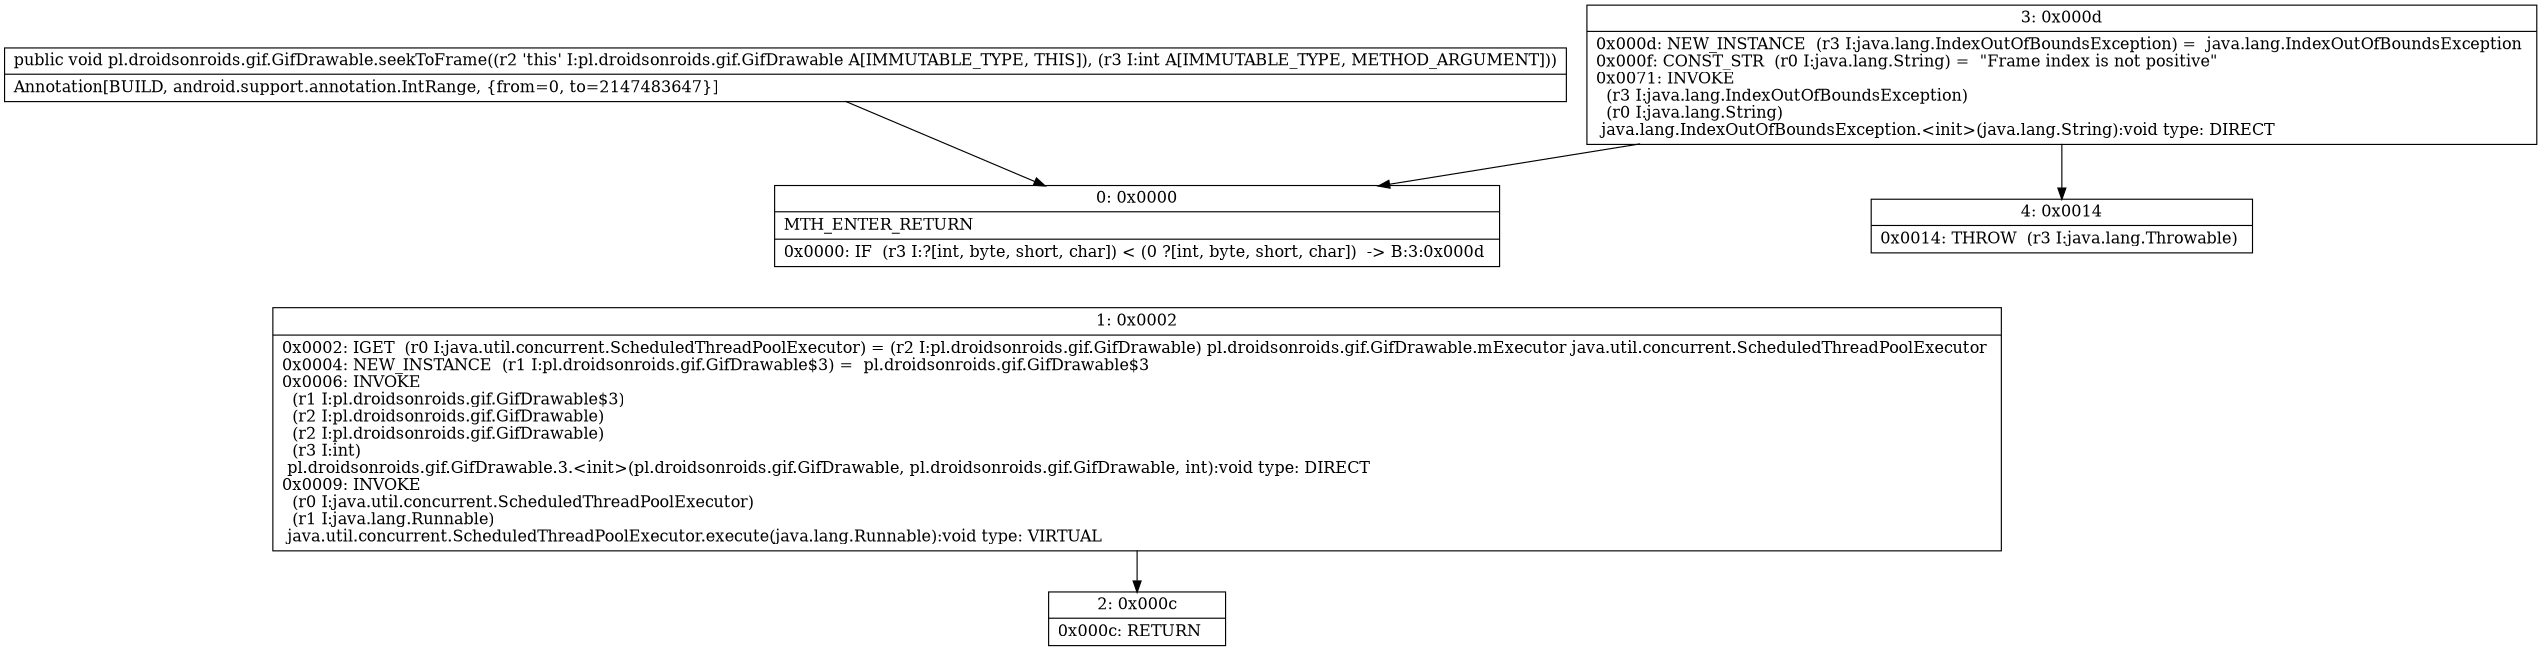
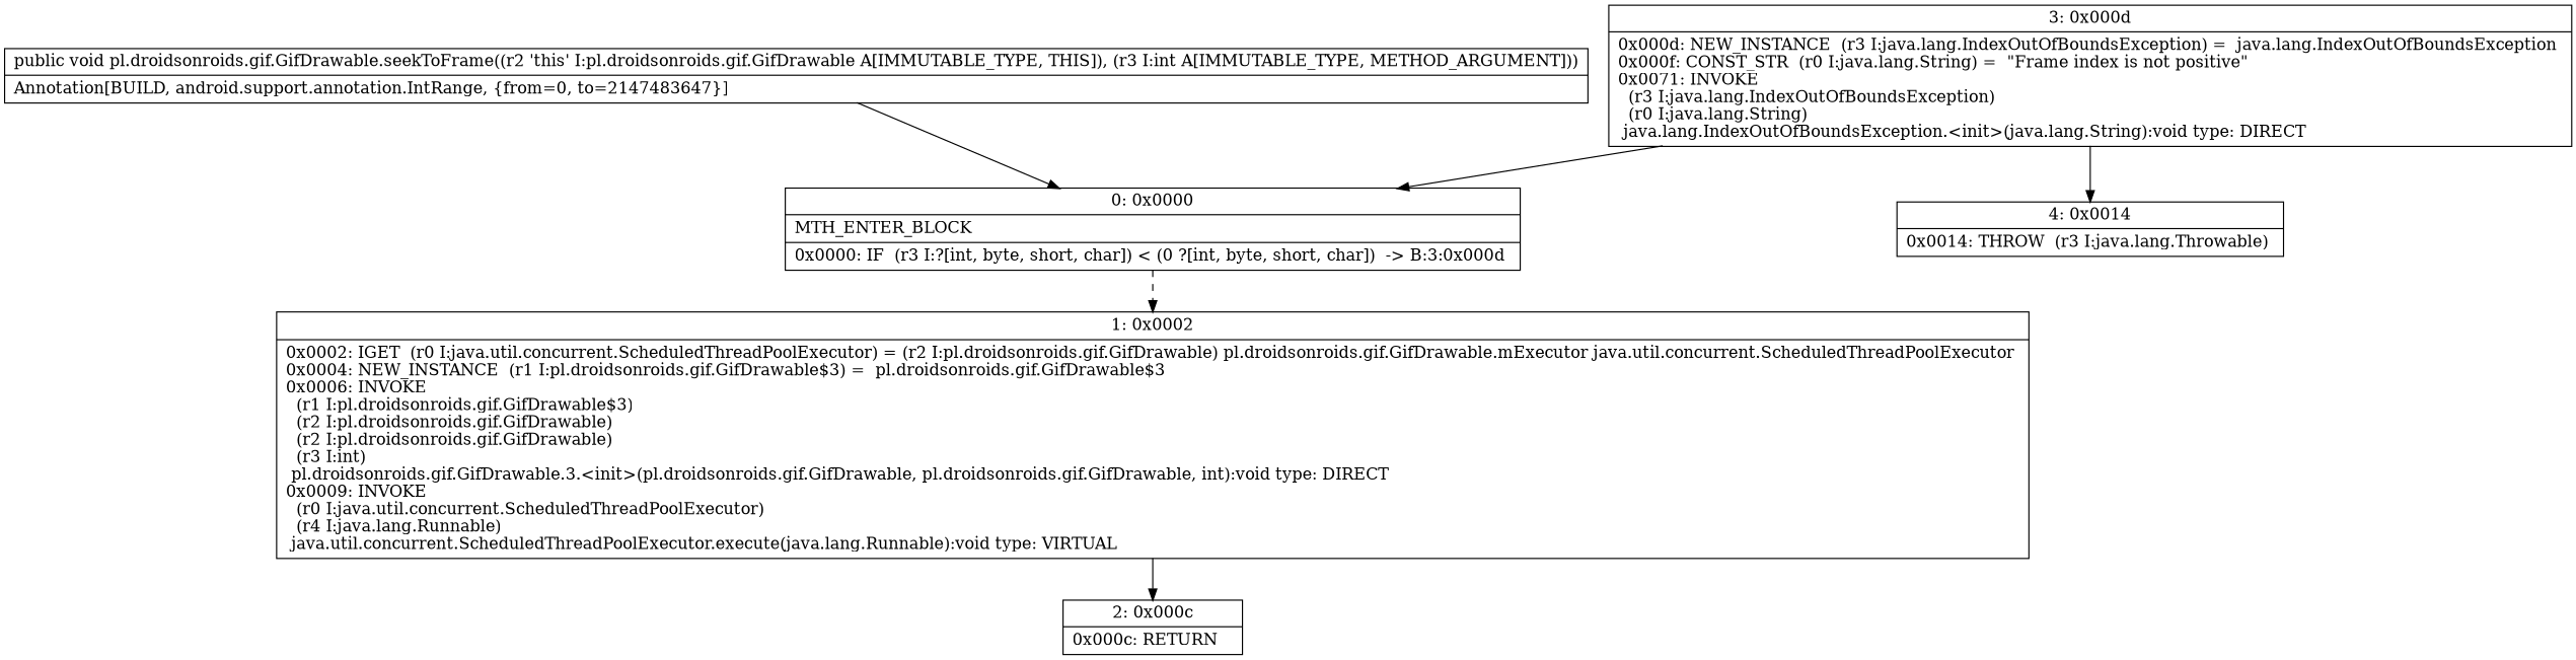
  digraph {
    fontname="DejaVu Serif"
    node [fontname="DejaVu Serif" shape=record]
    edge [fontname="DejaVu Serif"]
-   n1 [label="{0\:\ 0x0000|MTH_ENTER_RETURN\l|0x0000: IF  (r3 I:?[int, byte, short, char]) \< (0 ?[int, byte, short, char])  \-\> B:3:0x000d \l}"]
-   n2 [label="{1\:\ 0x0002|0x0002: IGET  (r0 I:java.util.concurrent.ScheduledThreadPoolExecutor) = (r2 I:pl.droidsonroids.gif.GifDrawable) pl.droidsonroids.gif.GifDrawable.mExecutor java.util.concurrent.ScheduledThreadPoolExecutor \l0x0004: NEW_INSTANCE  (r1 I:pl.droidsonroids.gif.GifDrawable$3) =  pl.droidsonroids.gif.GifDrawable$3 \l0x0006: INVOKE  \l  (r1 I:pl.droidsonroids.gif.GifDrawable$3)\l  (r2 I:pl.droidsonroids.gif.GifDrawable)\l  (r2 I:pl.droidsonroids.gif.GifDrawable)\l  (r3 I:int)\l pl.droidsonroids.gif.GifDrawable.3.\<init\>(pl.droidsonroids.gif.GifDrawable, pl.droidsonroids.gif.GifDrawable, int):void type: DIRECT \l0x0009: INVOKE  \l  (r0 I:java.util.concurrent.ScheduledThreadPoolExecutor)\l  (r1 I:java.lang.Runnable)\l java.util.concurrent.ScheduledThreadPoolExecutor.execute(java.lang.Runnable):void type: VIRTUAL \l}"]
+   n1 [label="{0\:\ 0x0000|MTH_ENTER_BLOCK\l|0x0000: IF  (r3 I:?[int, byte, short, char]) \< (0 ?[int, byte, short, char])  \-\> B:3:0x000d \l}"]
+   n2 [label="{1\:\ 0x0002|0x0002: IGET  (r0 I:java.util.concurrent.ScheduledThreadPoolExecutor) = (r2 I:pl.droidsonroids.gif.GifDrawable) pl.droidsonroids.gif.GifDrawable.mExecutor java.util.concurrent.ScheduledThreadPoolExecutor \l0x0004: NEW_INSTANCE  (r1 I:pl.droidsonroids.gif.GifDrawable$3) =  pl.droidsonroids.gif.GifDrawable$3 \l0x0006: INVOKE  \l  (r1 I:pl.droidsonroids.gif.GifDrawable$3)\l  (r2 I:pl.droidsonroids.gif.GifDrawable)\l  (r2 I:pl.droidsonroids.gif.GifDrawable)\l  (r3 I:int)\l pl.droidsonroids.gif.GifDrawable.3.\<init\>(pl.droidsonroids.gif.GifDrawable, pl.droidsonroids.gif.GifDrawable, int):void type: DIRECT \l0x0009: INVOKE  \l  (r0 I:java.util.concurrent.ScheduledThreadPoolExecutor)\l  (r4 I:java.lang.Runnable)\l java.util.concurrent.ScheduledThreadPoolExecutor.execute(java.lang.Runnable):void type: VIRTUAL \l}"]
    n3 [label="{2\:\ 0x000c|0x000c: RETURN   \l}"]
    n4 [label="{3\:\ 0x000d|0x000d: NEW_INSTANCE  (r3 I:java.lang.IndexOutOfBoundsException) =  java.lang.IndexOutOfBoundsException \l0x000f: CONST_STR  (r0 I:java.lang.String) =  \"Frame index is not positive\" \l0x0071: INVOKE  \l  (r3 I:java.lang.IndexOutOfBoundsException)\l  (r0 I:java.lang.String)\l java.lang.IndexOutOfBoundsException.\<init\>(java.lang.String):void type: DIRECT \l}"]
    n5 [label="{4\:\ 0x0014|0x0014: THROW  (r3 I:java.lang.Throwable) \l}"]
    n6 [label="{public void pl.droidsonroids.gif.GifDrawable.seekToFrame((r2 'this' I:pl.droidsonroids.gif.GifDrawable A[IMMUTABLE_TYPE, THIS]), (r3 I:int A[IMMUTABLE_TYPE, METHOD_ARGUMENT]))  | Annotation[BUILD, android.support.annotation.IntRange, \{from=0, to=2147483647\}]\l}"]
+   n1 -> n2 [style=dashed]
    n2 -> n3
    n4 -> n1
    n4 -> n5
    n6 -> n1
  }
